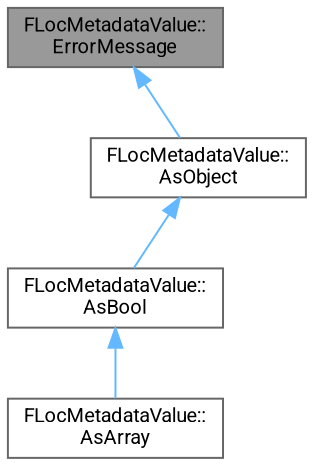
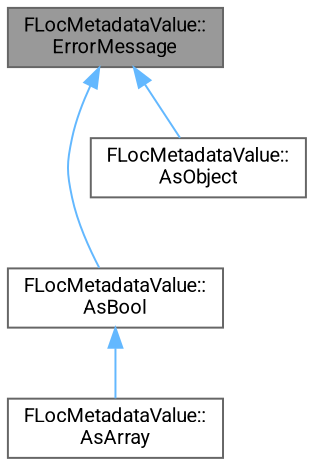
  digraph {
    fontname=Roboto
    rankdir=TB
    node [color=grey40 fillcolor=white fontname=Roboto fontsize=10 shape=box style=filled]
    edge [color=steelblue1 dir=back fontname=Roboto fontsize=10 labelfontname=Helvetica labelfontsize=10 style=solid]
    n1 [color=gray40 fillcolor=grey60 fontcolor=black height=0.2 label="FLocMetadataValue::\lErrorMessage" width=0.4]
    n2 [height=0.2 label="FLocMetadataValue::\lAsBool" width=0.4]
    n3 [height=0.2 label="FLocMetadataValue::\lAsObject" width=0.4]
    n4 [height=0.2 label="FLocMetadataValue::\lAsArray" width=0.4]
-   n3 -> n2
+   n1 -> n2
    n1 -> n3
    n2 -> n4
  }
